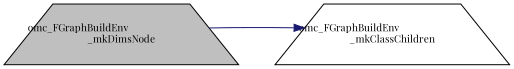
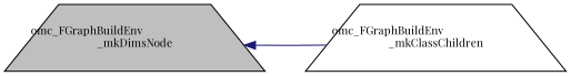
  digraph {
    rankdir=LR
    fontname="Playfair Display"
    node [color=black fontname="Playfair Display" fontsize=10 shape=trapezium style=filled]
    n1 [fillcolor=grey75 fontcolor=black height=0.2 label="omc_FGraphBuildEnv\l_mkDimsNode" width=0.4]
    n2 [fillcolor=white height=0.2 label="omc_FGraphBuildEnv\l_mkClassChildren" width=0.4]
-   n2 -> n1 [color=midnightblue dir=back fontname="Playfair Display" fontsize=10 labelfontname=Helvetica labelfontsize=10 style=solid]
+   n1 -> n2 [color=midnightblue dir=back fontname="Playfair Display" fontsize=10 labelfontname=Helvetica labelfontsize=10 style=solid]
  }
